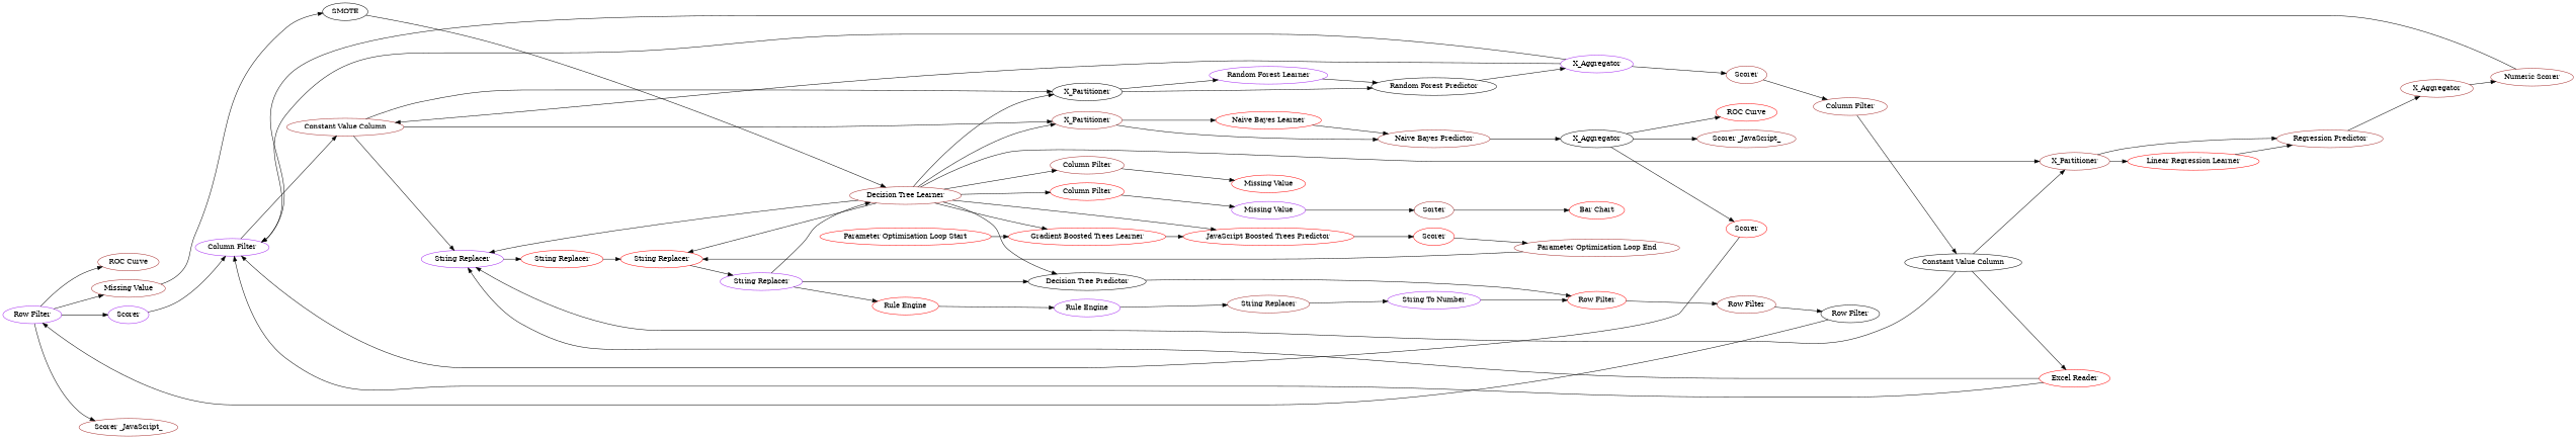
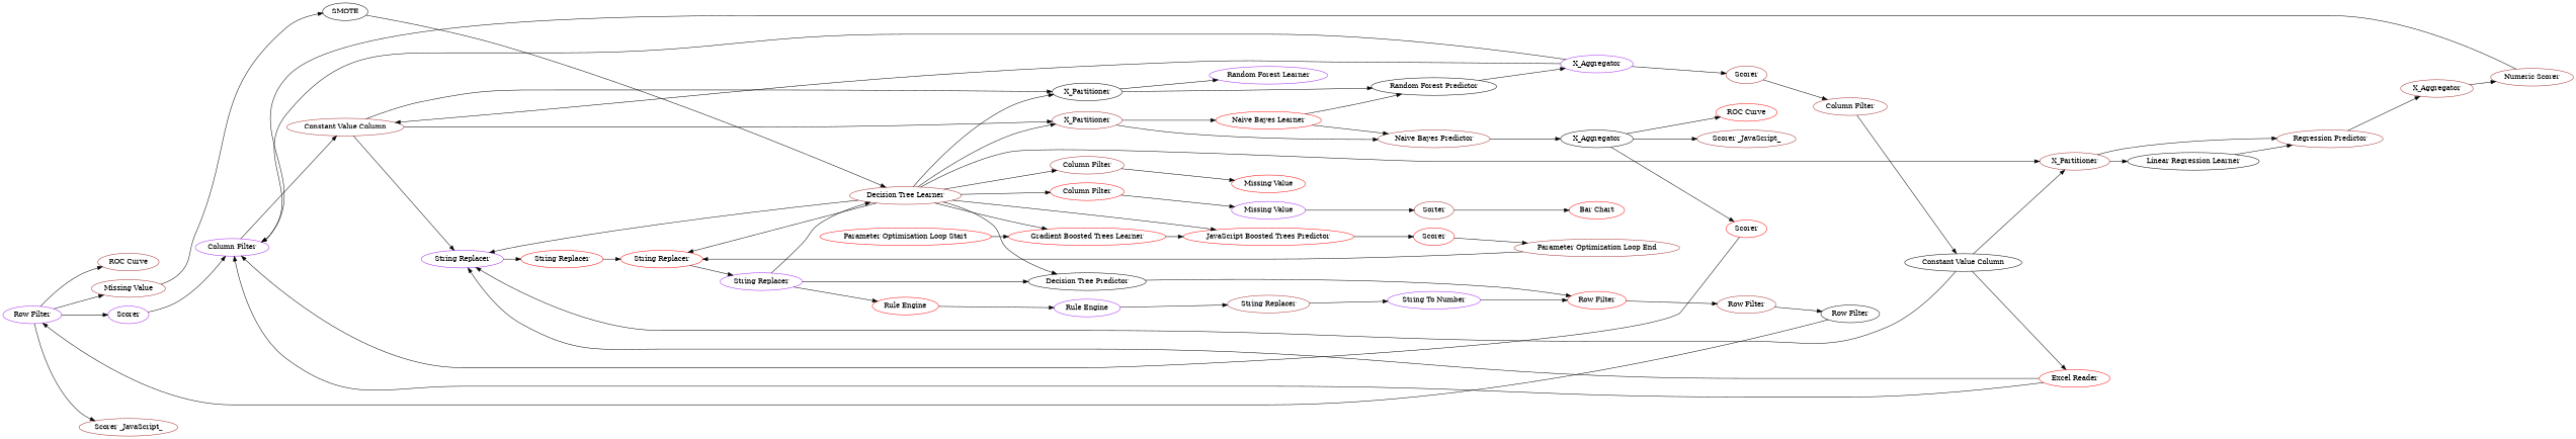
  digraph {
    rankdir=LR
    node [color=brown]
    n1 [color=purple label="Row Filter"]
    n2 [label="ROC Curve"]
    n3 [color=purple label=Scorer]
    n4 [label="Missing Value"]
    n5 [label="Scorer _JavaScript_"]
    n6 [color=purple label="Column Filter"]
    n7 [color=black label=SMOTE]
    n8 [label="Numeric Scorer"]
    n9 [label="Constant Value Column"]
    n10 [color=purple label="String Replacer"]
    n11 [color=black label=X_Partitioner]
    n12 [label=X_Partitioner]
    n13 [label="Decision Tree Learner"]
    n14 [color=black label="Decision Tree Predictor"]
    n15 [color=red label="Column Filter"]
    n16 [label=X_Partitioner]
    n17 [label="Column Filter"]
    n18 [color=red label="String Replacer"]
    n19 [color=red label="Gradient Boosted Trees Learner"]
    n20 [color=red label="JavaScript Boosted Trees Predictor"]
    n21 [color=red label="Row Filter"]
    n22 [color=purple label="Missing Value"]
-   n23 [color=red label="Linear Regression Learner"]
+   n23 [color=black label="Linear Regression Learner"]
    n24 [label="Regression Predictor"]
    n25 [color=red label="Missing Value"]
    n26 [color=red label="String Replacer"]
    n27 [color=purple label="Random Forest Learner"]
    n28 [color=black label="Random Forest Predictor"]
    n29 [label="Naive Bayes Predictor"]
    n30 [color=red label="Naive Bayes Learner"]
    n31 [color=purple label="String Replacer"]
    n32 [color=red label=Scorer]
    n33 [label="Row Filter"]
    n34 [label=Sorter]
    n35 [color=red label="Bar Chart"]
    n36 [label=X_Aggregator]
    n37 [color=purple label=X_Aggregator]
    n38 [label=Scorer]
    n39 [label="Column Filter"]
    n40 [color=black label="Row Filter"]
    n41 [color=red label="Rule Engine"]
    n42 [color=purple label="Rule Engine"]
    n43 [color=red label="Excel Reader"]
    n44 [label="String Replacer"]
    n45 [color=purple label="String To Number"]
    n46 [color=black label="Constant Value Column"]
    n47 [color=black label=X_Aggregator]
    n48 [color=red label=Scorer]
    n49 [color=red label="ROC Curve"]
    n50 [label="Scorer _JavaScript_"]
    n51 [color=red label="Parameter Optimization Loop Start"]
    n52 [label="Parameter Optimization Loop End"]
    n1 -> n2
    n1 -> n3
    n1 -> n4
    n1 -> n5
    n3 -> n6
    n4 -> n7
    n6 -> n9
    n7 -> n13
    n8 -> n6
    n9 -> n10
    n9 -> n11
    n9 -> n12
    n10 -> n26
    n11 -> n27
    n11 -> n28
    n12 -> n29
    n12 -> n30
    n13 -> n10
    n13 -> n11
    n13 -> n12
    n13 -> n14
    n13 -> n15
    n13 -> n16
    n13 -> n17
    n13 -> n18
    n13 -> n19
    n13 -> n20
    n14 -> n21
    n15 -> n22
    n16 -> n23
    n16 -> n24
    n17 -> n25
    n18 -> n31
    n19 -> n20
    n20 -> n32
    n21 -> n33
    n22 -> n34
    n23 -> n24
    n24 -> n36
    n26 -> n18
-   n27 -> n28
+   n30 -> n28
    n28 -> n37
    n29 -> n47
    n30 -> n29
    n31 -> n13
    n31 -> n14
    n31 -> n41
    n32 -> n52
    n33 -> n40
    n34 -> n35
    n36 -> n8
    n37 -> n6
    n37 -> n9
    n37 -> n38
    n38 -> n39
    n39 -> n46
    n40 -> n1
    n41 -> n42
    n42 -> n44
    n43 -> n6
    n43 -> n10
    n44 -> n45
    n45 -> n21
    n46 -> n10
    n46 -> n16
    n46 -> n43
    n47 -> n48
    n47 -> n49
    n47 -> n50
    n48 -> n6
    n51 -> n19
    n52 -> n18
  }
